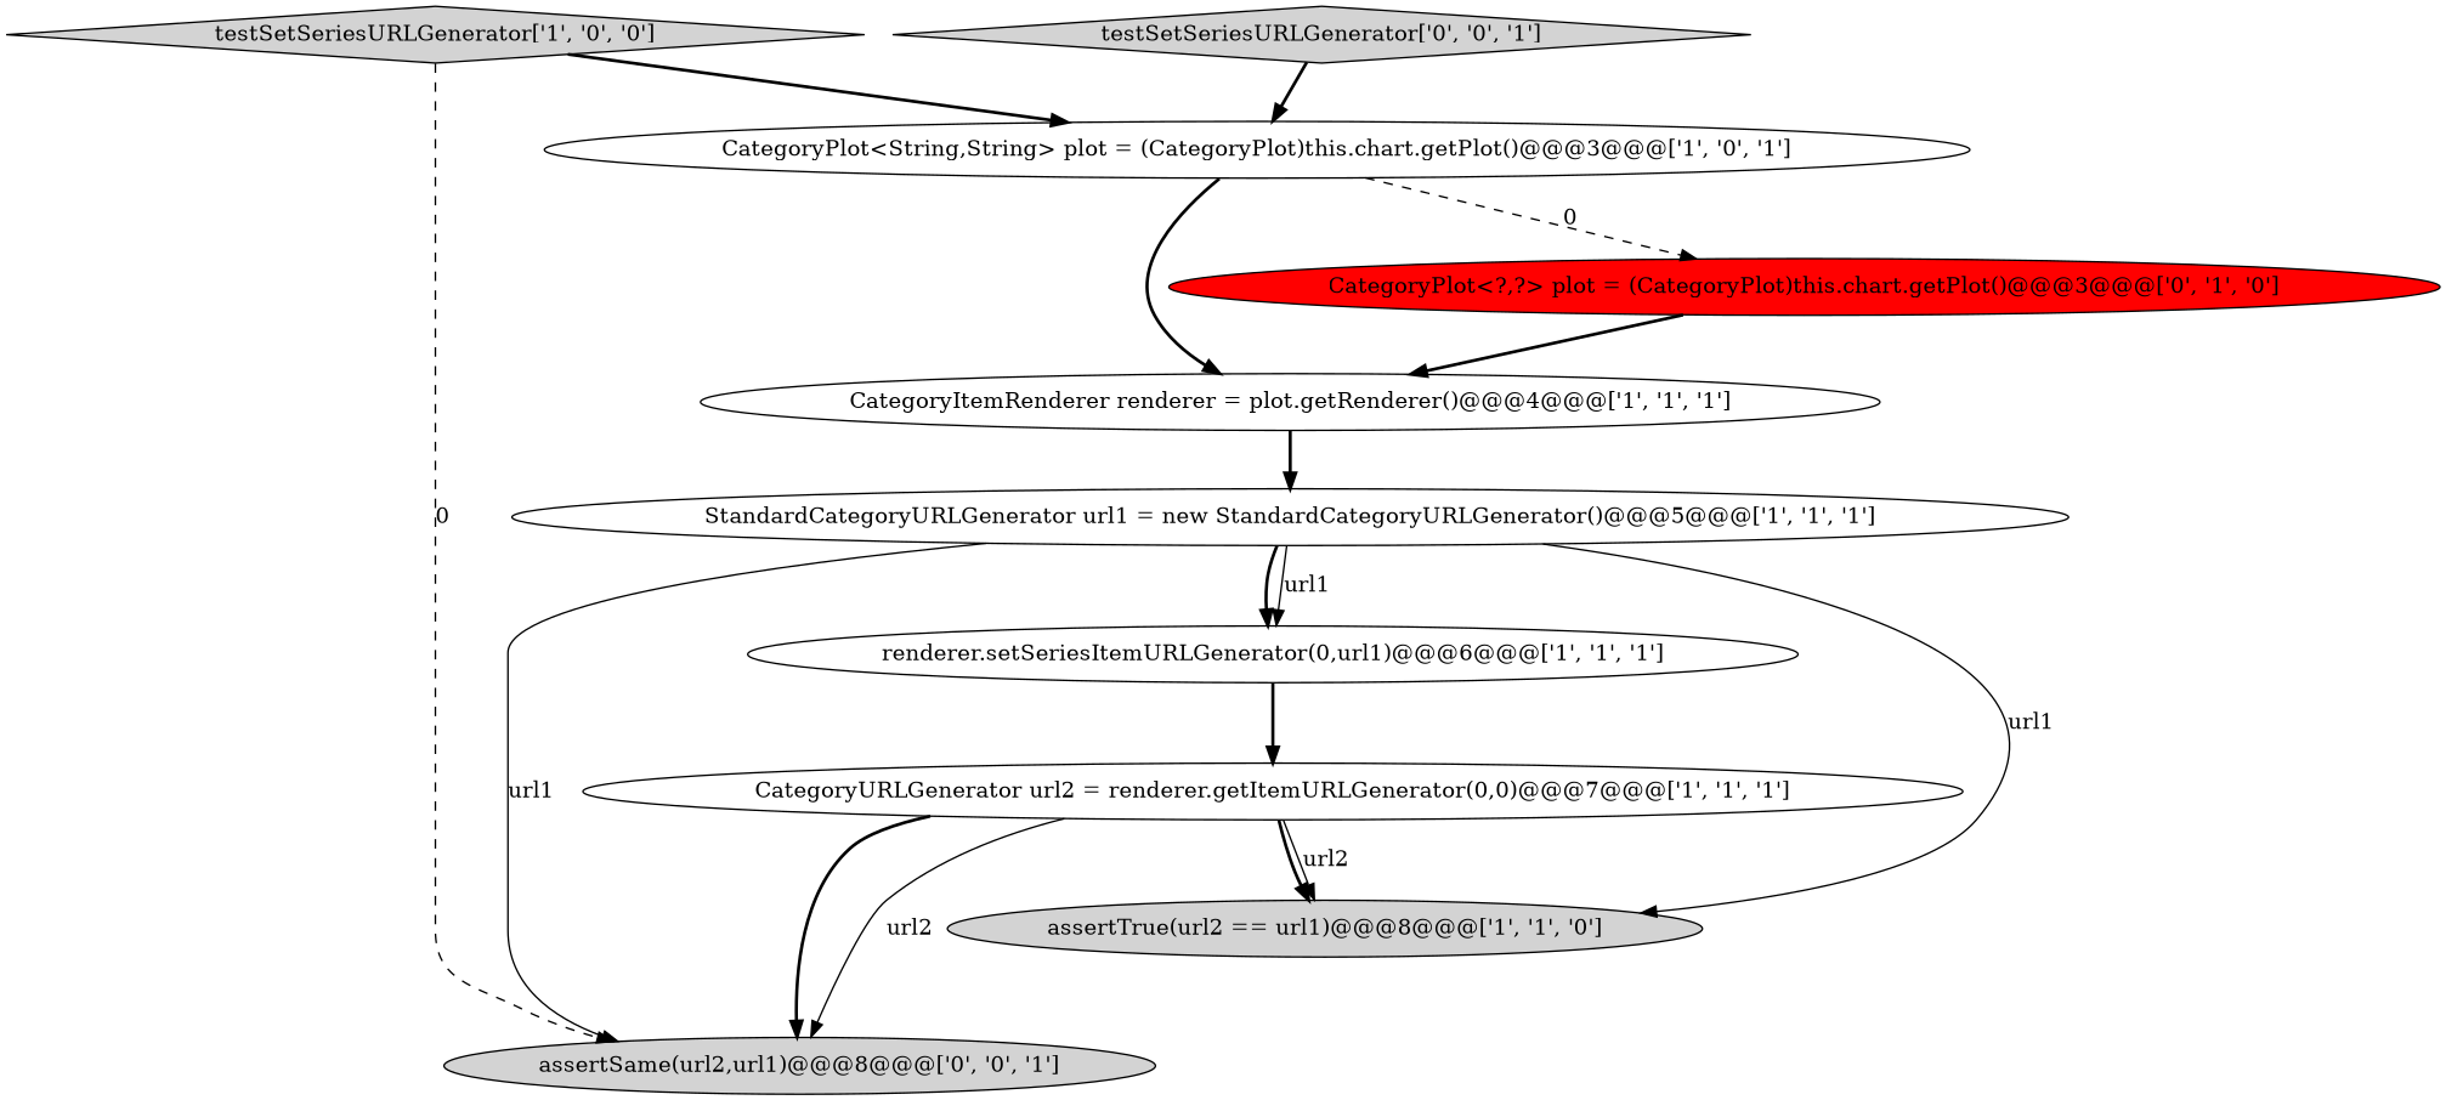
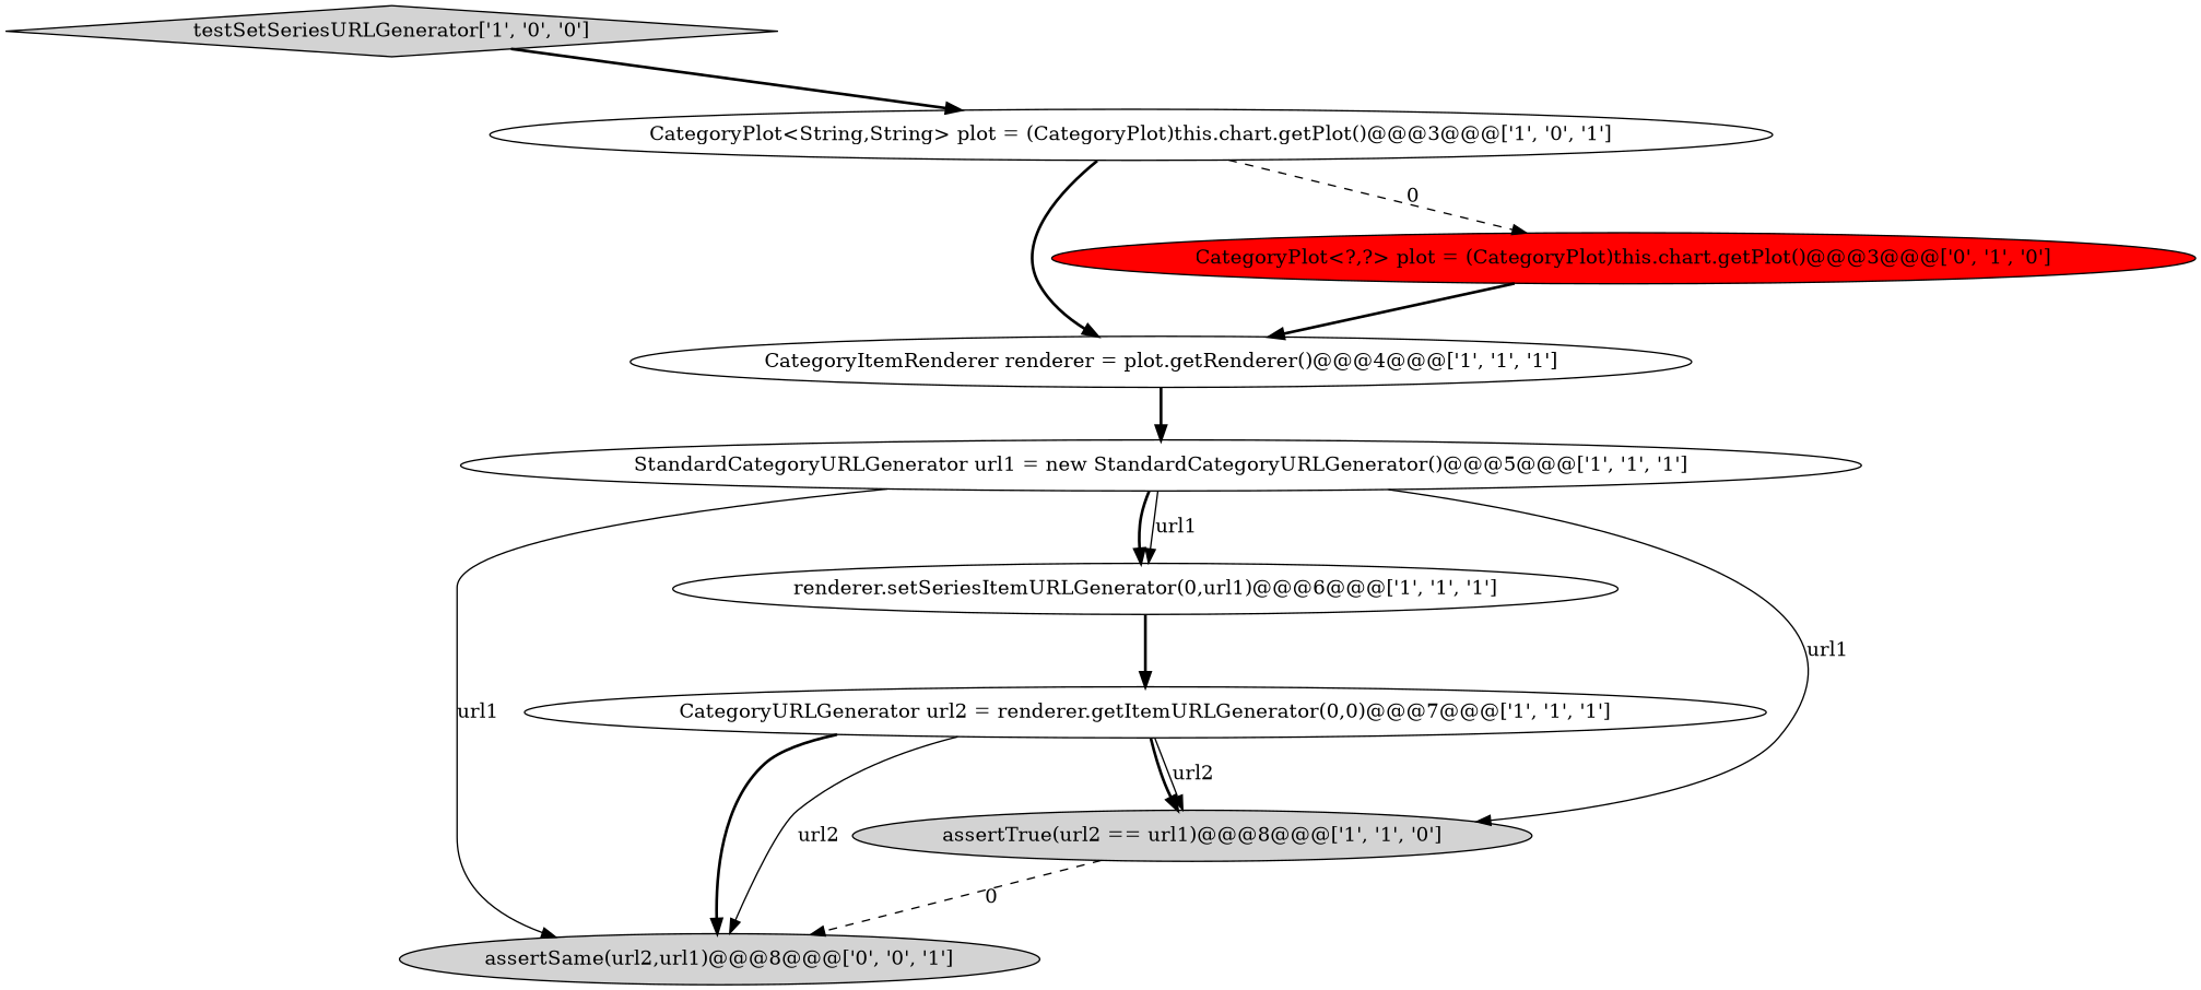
  digraph {
    node [fillcolor=white shape=ellipse style=filled]
    edge [style=bold]
    n1 [fillcolor=red label="CategoryPlot<?,?> plot = (CategoryPlot)this.chart.getPlot()@@@3@@@['0', '1', '0']"]
    n2 [label="CategoryItemRenderer renderer = plot.getRenderer()@@@4@@@['1', '1', '1']"]
    n3 [label="StandardCategoryURLGenerator url1 = new StandardCategoryURLGenerator()@@@5@@@['1', '1', '1']"]
    n4 [label="CategoryURLGenerator url2 = renderer.getItemURLGenerator(0,0)@@@7@@@['1', '1', '1']"]
    n5 [fillcolor=lightgray label="assertTrue(url2 == url1)@@@8@@@['1', '1', '0']"]
    n6 [fillcolor=lightgray label="assertSame(url2,url1)@@@8@@@['0', '0', '1']"]
    n7 [label="CategoryPlot<String,String> plot = (CategoryPlot)this.chart.getPlot()@@@3@@@['1', '0', '1']"]
    n8 [label="renderer.setSeriesItemURLGenerator(0,url1)@@@6@@@['1', '1', '1']"]
    n9 [fillcolor=lightgray label="testSetSeriesURLGenerator['1', '0', '0']" shape=diamond]
-   n10 [fillcolor=lightgray label="testSetSeriesURLGenerator['0', '0', '1']" shape=diamond]
    n1 -> n2
    n2 -> n3
    n3 -> n5 [label=url1 style=solid]
    n3 -> n6 [label=url1 style=solid]
    n3 -> n8
    n3 -> n8 [label=url1 style=solid]
    n4 -> n5
    n4 -> n5 [label=url2 style=solid]
    n4 -> n6
    n4 -> n6 [label=url2 style=solid]
-   n9 -> n6 [label=0 style=dashed]
+   n5 -> n6 [label=0 style=dashed]
    n7 -> n1 [label=0 style=dashed]
    n7 -> n2
    n8 -> n4
    n9 -> n7
-   n10 -> n7
  }
